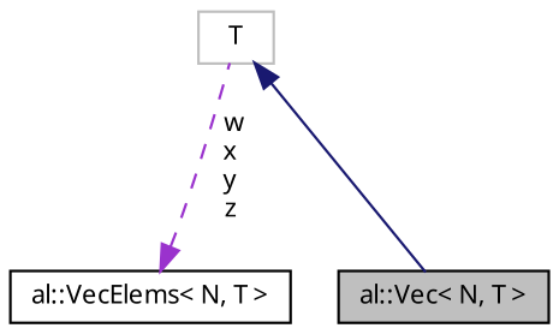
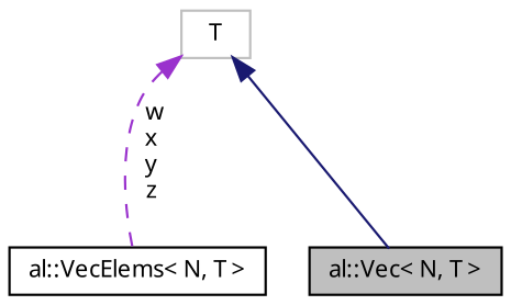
  digraph {
    node [color=black fontname="FreeSans.ttf" fontsize=10 shape=record]
    edge [dir=back fontname="FreeSans.ttf" fontsize=10 labelfontname="FreeSans.ttf" labelfontsize=10]
    n1 [fillcolor=grey75 fontcolor=black height=0.2 label="al::Vec\< N, T \>" style=filled width=0.4]
    n2 [height=0.2 label="al::VecElems\< N, T \>" width=0.4]
    n3 [color=grey75 height=0.2 label=T width=0.4]
    n3 -> n1 [color=midnightblue style=solid]
-   n2 -> n3 [color=darkorchid3 label=" w\nx\ny\nz" style=dashed]
+   n3 -> n2 [color=darkorchid3 label=" w\nx\ny\nz" style=dashed]
  }
